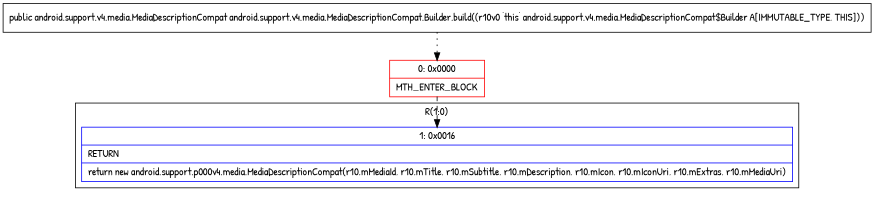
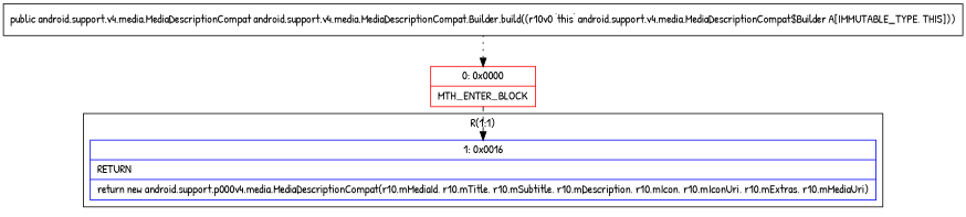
  digraph {
    fontname="Patrick Hand"
    node [shape=record fontname="Patrick Hand"]
    edge [fontname="Patrick Hand"]
    n1 [color=blue label="{1\:\ 0x0016|RETURN\l|return new android.support.p000v4.media.MediaDescriptionCompat(r10.mMediaId, r10.mTitle, r10.mSubtitle, r10.mDescription, r10.mIcon, r10.mIconUri, r10.mExtras, r10.mMediaUri)\l}"]
    n2 [color=red label="{0\:\ 0x0000|MTH_ENTER_BLOCK\l}"]
    n3 [label="{public android.support.v4.media.MediaDescriptionCompat android.support.v4.media.MediaDescriptionCompat.Builder.build((r10v0 'this' android.support.v4.media.MediaDescriptionCompat$Builder A[IMMUTABLE_TYPE, THIS])) }"]
    subgraph cluster_1 {
-     label="R(1:0)"
+     label="R(1:1)"
      n1
    }
    n2 -> n1 [style=dashed]
    n3 -> n2 [style=dotted]
  }
